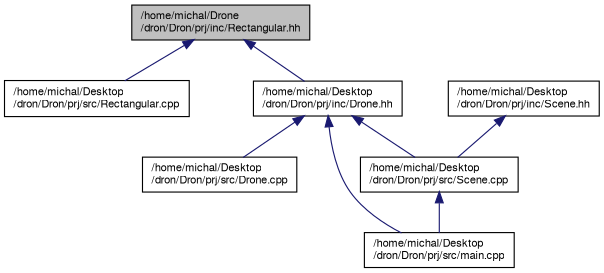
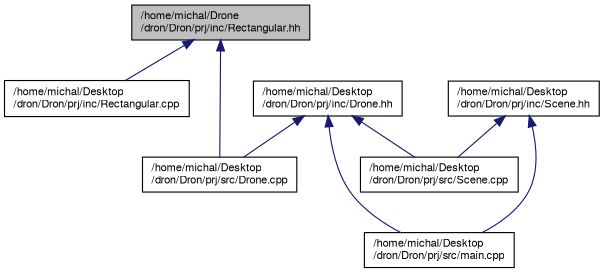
  digraph {
    node [color=black fillcolor=white fontname=FreeSans fontsize=10 shape=record style=filled]
    edge [color=midnightblue dir=back fontname=FreeSans fontsize=10 labelfontname=FreeSans labelfontsize=10 style=solid]
    n1 [fillcolor=grey75 fontcolor=black height=0.2 label="/home/michal/Drone\l/dron/Dron/prj/inc/Rectangular.hh" width=0.4]
    n2 [height=0.2 label="/home/michal/Desktop\l/dron/Dron/prj/inc/Drone.hh" width=0.4]
-   n3 [height=0.2 label="/home/michal/Desktop\l/dron/Dron/prj/src/Rectangular.cpp" width=0.4]
+   n3 [height=0.2 label="/home/michal/Desktop\l/dron/Dron/prj/inc/Rectangular.cpp" width=0.4]
    n4 [height=0.2 label="/home/michal/Desktop\l/dron/Dron/prj/src/main.cpp" width=0.4]
    n5 [height=0.2 label="/home/michal/Desktop\l/dron/Dron/prj/src/Drone.cpp" width=0.4]
    n6 [height=0.2 label="/home/michal/Desktop\l/dron/Dron/prj/src/Scene.cpp" width=0.4]
    n7 [height=0.2 label="/home/michal/Desktop\l/dron/Dron/prj/inc/Scene.hh" width=0.4]
-   n1 -> n2
+   n1 -> n5
    n1 -> n3
    n2 -> n4
    n2 -> n5
    n2 -> n6
-   n6 -> n4
+   n7 -> n4
    n7 -> n6
  }
